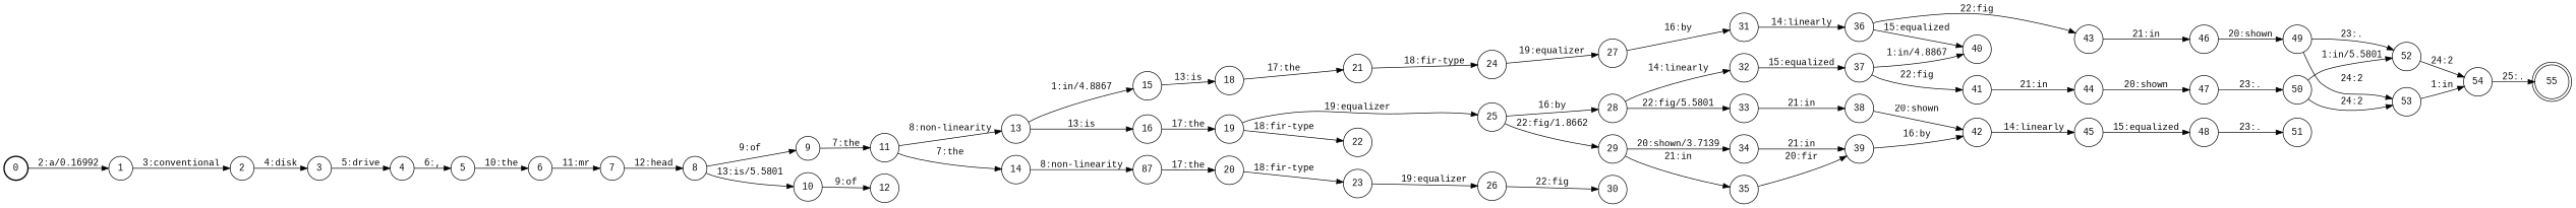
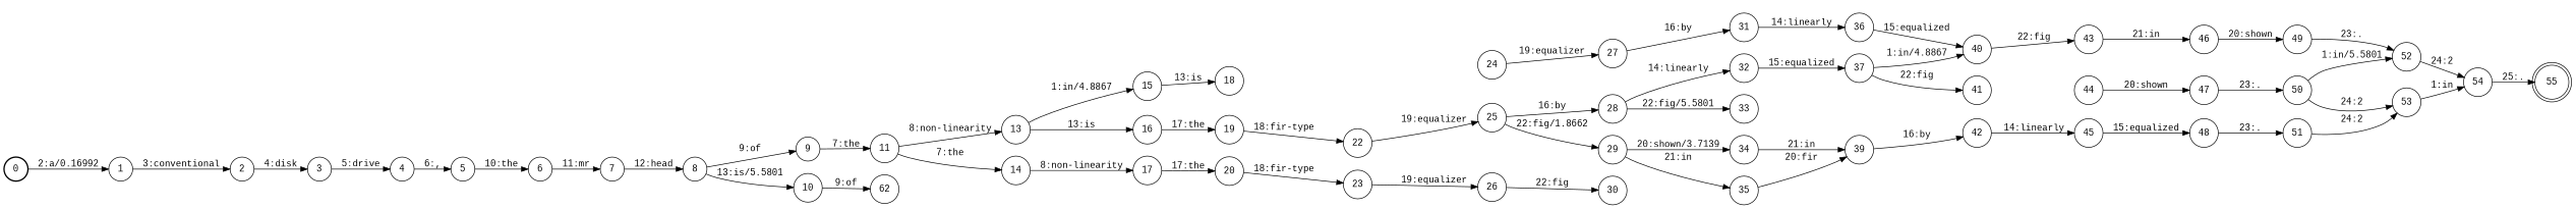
  digraph {
    fontname="Liberation Mono"
    nodesep=0.25
    rankdir=LR
    ranksep=0.4
    node [fontname="Liberation Mono" fontsize=14 shape=circle style=solid]
    edge [fontname="Liberation Mono" fontsize=14]
    n1 [label=0 style=bold]
    n2 [label=1]
    n3 [label=2]
    n4 [label=3]
    n5 [label=4]
    n6 [label=5]
    n7 [label=6]
    n8 [label=7]
    n9 [label=8]
    n10 [label=9]
    n11 [label=10]
    n12 [label=11]
-   n13 [label=12]
+   n13 [label=62]
    n14 [label=13]
    n15 [label=14]
    n16 [label=16]
    n17 [label=15]
-   n18 [label=87]
+   n18 [label=17]
    n19 [label=19]
    n20 [label=18]
    n21 [label=20]
    n22 [label=22]
-   n23 [label=21]
    n24 [label=23]
    n25 [label=24]
    n26 [label=25]
    n27 [label=26]
    n28 [label=27]
    n29 [label=28]
    n30 [label=29]
    n31 [label=30]
    n32 [label=31]
    n33 [label=32]
    n34 [label=33]
    n35 [label=34]
    n36 [label=35]
    n37 [label=36]
    n38 [label=37]
-   n39 [label=38]
    n40 [label=39]
    n41 [label=40]
    n42 [label=41]
    n43 [label=42]
    n44 [label=43]
    n45 [label=44]
    n46 [label=45]
    n47 [label=46]
    n48 [label=47]
    n49 [label=48]
    n50 [label=49]
    n51 [label=50]
    n52 [label=51]
    n53 [label=52]
    n54 [label=53]
    n55 [label=54]
    n56 [label=55 shape=doublecircle]
    n1 -> n2 [label="2:a/0.16992"]
    n2 -> n3 [label="3:conventional"]
    n3 -> n4 [label="4:disk"]
    n4 -> n5 [label="5:drive"]
    n5 -> n6 [label="6:,"]
    n6 -> n7 [label="10:the"]
    n7 -> n8 [label="11:mr"]
    n8 -> n9 [label="12:head"]
    n9 -> n10 [label="9:of"]
    n9 -> n11 [label="13:is/5.5801"]
    n10 -> n12 [label="7:the"]
    n11 -> n13 [label="9:of"]
    n12 -> n14 [label="8:non-linearity"]
    n12 -> n15 [label="7:the"]
    n14 -> n16 [label="13:is"]
    n14 -> n17 [label="1:in/4.8867"]
    n15 -> n18 [label="8:non-linearity"]
    n16 -> n19 [label="17:the"]
    n17 -> n20 [label="13:is"]
    n18 -> n21 [label="17:the"]
    n19 -> n22 [label="18:fir-type"]
-   n20 -> n23 [label="17:the"]
    n21 -> n24 [label="18:fir-type"]
-   n19 -> n26 [label="19:equalizer"]
-   n23 -> n25 [label="18:fir-type"]
+   n22 -> n26 [label="19:equalizer"]
    n24 -> n27 [label="19:equalizer"]
    n25 -> n28 [label="19:equalizer"]
    n26 -> n29 [label="16:by"]
    n26 -> n30 [label="22:fig/1.8662"]
    n27 -> n31 [label="22:fig"]
    n28 -> n32 [label="16:by"]
    n29 -> n33 [label="14:linearly"]
    n29 -> n34 [label="22:fig/5.5801"]
    n30 -> n35 [label="20:shown/3.7139"]
    n30 -> n36 [label="21:in"]
    n32 -> n37 [label="14:linearly"]
    n33 -> n38 [label="15:equalized"]
-   n34 -> n39 [label="21:in"]
    n35 -> n40 [label="21:in"]
    n36 -> n40 [label="20:fir"]
    n37 -> n41 [label="15:equalized"]
    n38 -> n41 [label="1:in/4.8867"]
    n38 -> n42 [label="22:fig"]
-   n39 -> n43 [label="20:shown"]
    n40 -> n43 [label="16:by"]
-   n37 -> n44 [label="22:fig"]
-   n42 -> n45 [label="21:in"]
+   n41 -> n44 [label="22:fig"]
    n43 -> n46 [label="14:linearly"]
    n44 -> n47 [label="21:in"]
    n45 -> n48 [label="20:shown"]
    n46 -> n49 [label="15:equalized"]
    n47 -> n50 [label="20:shown"]
    n48 -> n51 [label="23:."]
    n49 -> n52 [label="23:."]
    n50 -> n53 [label="23:."]
    n51 -> n53 [label="1:in/5.5801"]
    n51 -> n54 [label="24:2"]
-   n50 -> n54 [label="24:2"]
+   n52 -> n54 [label="24:2"]
    n53 -> n55 [label="24:2"]
    n54 -> n55 [label="1:in"]
    n55 -> n56 [label="25:."]
  }
